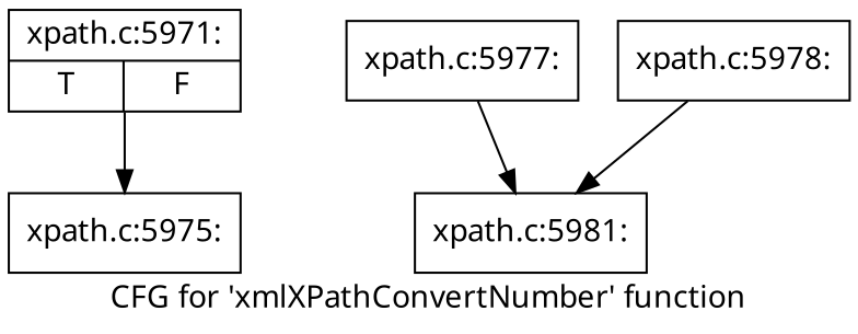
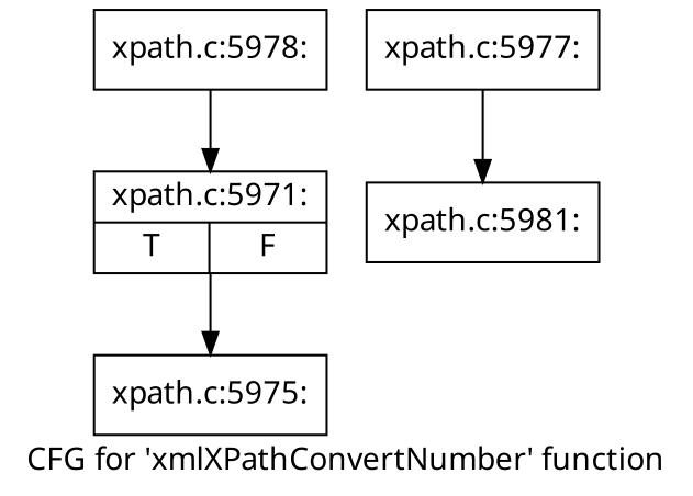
  digraph {
    fontname="Noto Sans"
    label="CFG for 'xmlXPathConvertNumber' function"
    node [fontname="Noto Sans" shape=record]
    edge [fontname="Noto Sans"]
    n1 [label="{xpath.c:5971:|{<s0>T|<s1>F}}"]
    n2 [label="{xpath.c:5975:}"]
    n3 [label="{xpath.c:5981:}"]
    n4 [label="{xpath.c:5977:}"]
    n5 [label="{xpath.c:5978:}"]
    n1 -> n2
    n4 -> n3
-   n5 -> n3
+   n5 -> n1
  }
